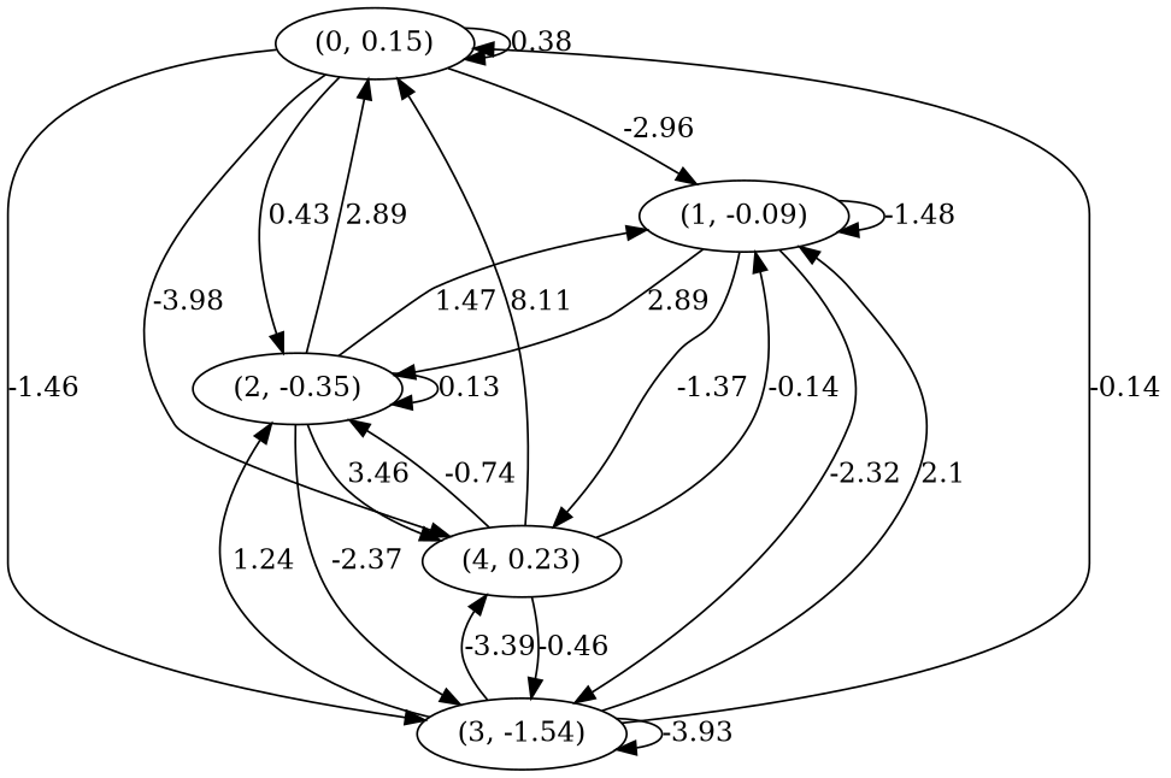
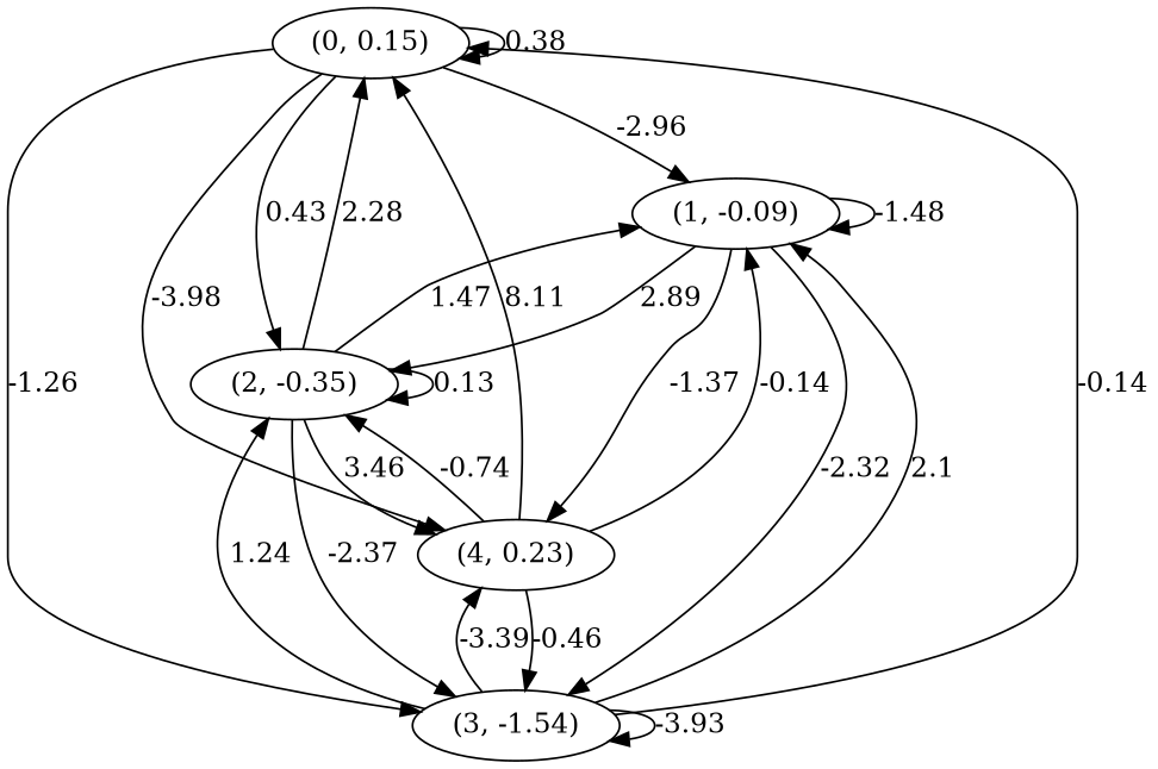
  digraph {
    n1 [label="(0, 0.15)"]
    n2 [label="(1, -0.09)"]
    n3 [label="(2, -0.35)"]
    n4 [label="(3, -1.54)"]
    n5 [label="(4, 0.23)"]
    n1 -> n1 [label=0.38]
    n1 -> n2 [label=-2.96]
    n1 -> n3 [label=0.43]
-   n1 -> n4 [label=-1.46]
+   n1 -> n4 [label=-1.26]
    n1 -> n5 [label=-3.98]
    n2 -> n2 [label=-1.48]
    n2 -> n3 [label=2.89]
    n2 -> n4 [label=-2.32]
    n2 -> n5 [label=-1.37]
-   n3 -> n1 [label=2.89]
+   n3 -> n1 [label=2.28]
    n3 -> n2 [label=1.47]
    n3 -> n3 [label=0.13]
    n3 -> n4 [label=-2.37]
    n3 -> n5 [label=3.46]
    n4 -> n1 [label=-0.14]
    n4 -> n2 [label=2.1]
    n4 -> n3 [label=1.24]
    n4 -> n4 [label=-3.93]
    n4 -> n5 [label=-3.39]
    n5 -> n1 [label=8.11]
    n5 -> n2 [label=-0.14]
    n5 -> n3 [label=-0.74]
    n5 -> n4 [label=-0.46]
  }
